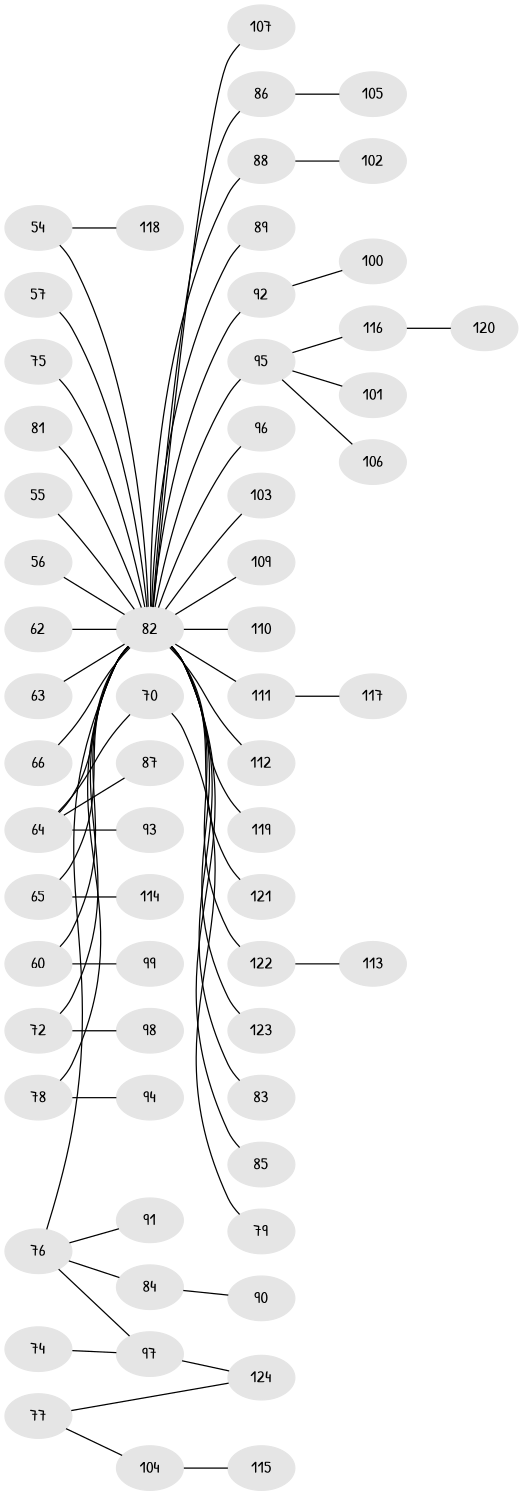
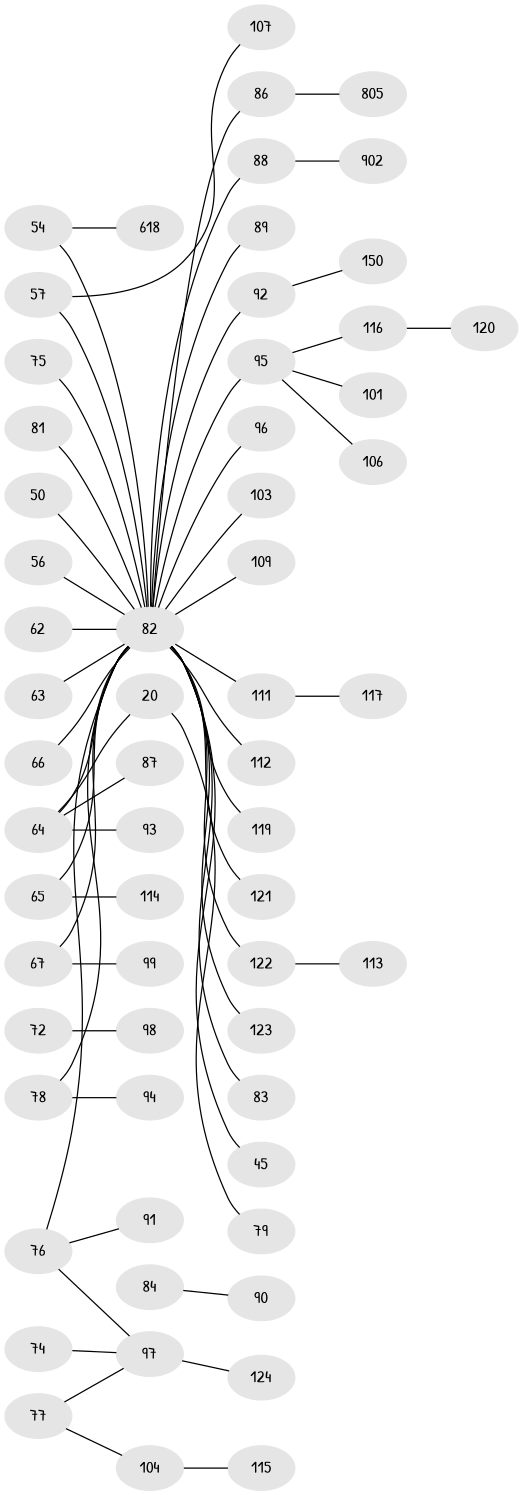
  graph {
    fontname="Patrick Hand"
    rankdir=LR
    node [color=gray90 fontname="Patrick Hand" style=filled]
    edge [fontname="Patrick Hand"]
    82 [super="+10+12+6+18+50+36+27+29+30+9+31+17+21+22+33+37+39+53+40+38+41+42+73+80"]
    83
-   85
+   85 [label=45]
    86
    88
    89
    92
    95
    96
    103
    107
    109
-   110
    111 [super="+49+68"]
    112 [super="+43"]
    119
    121
    122
    123
    54
-   118
-   55
+   118 [label=618]
+   55 [label=50]
    56 [super="+51"]
    57
    62
    63
    64 [super="+61"]
-   70
+   70 [label=20]
    87
    93
    79
    65
    114
    66
-   67 [label=60]
+   67
    99
    72 [super="+25"]
    98
    97 [super="+71"]
    124
    74
    75
    76 [super="+46+58"]
    84
    91
    90
    77
    104
    115
    78
    94
    81
-   105
-   102
-   100
+   105 [label=805]
+   102 [label=902]
+   100 [label=150]
    101
    106
    116
    117
    113
    120
    82 -- 83
    82 -- 85
    82 -- 86
    82 -- 88
    82 -- 89
    82 -- 92
    82 -- 95
    82 -- 96
    82 -- 103
-   82 -- 107
+   57 -- 107
    82 -- 109
-   82 -- 110
    82 -- 111
    82 -- 112
    82 -- 119
    82 -- 121
    82 -- 122
    82 -- 123
    86 -- 105
    88 -- 102
    92 -- 100
    95 -- 101
    95 -- 106
    95 -- 116
    111 -- 117
    122 -- 113
    54 -- 82
    54 -- 118
    55 -- 82
    56 -- 82
    57 -- 82
    62 -- 82
    63 -- 82
    64 -- 82
    64 -- 70
    64 -- 87
    64 -- 93
    70 -- 79
    65 -- 82
    65 -- 114
    66 -- 82
    67 -- 82
    67 -- 99
-   72 -- 82
    72 -- 98
    97 -- 124
    74 -- 97
    75 -- 82
    76 -- 82
    76 -- 97
-   76 -- 84
    76 -- 91
    84 -- 90
-   77 -- 124
+   77 -- 97
    77 -- 104
    104 -- 115
    78 -- 82
    78 -- 94
    81 -- 82
    116 -- 120
  }
